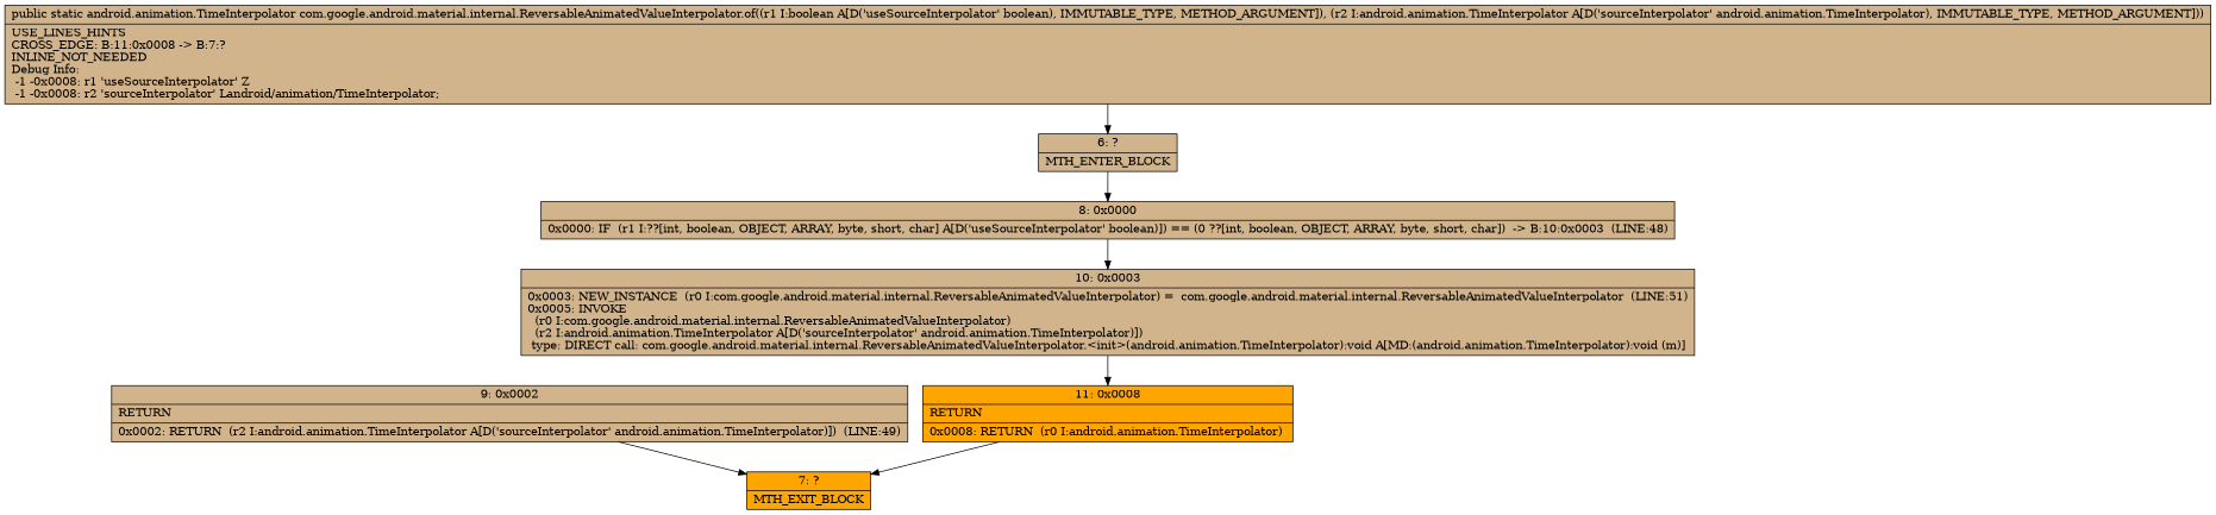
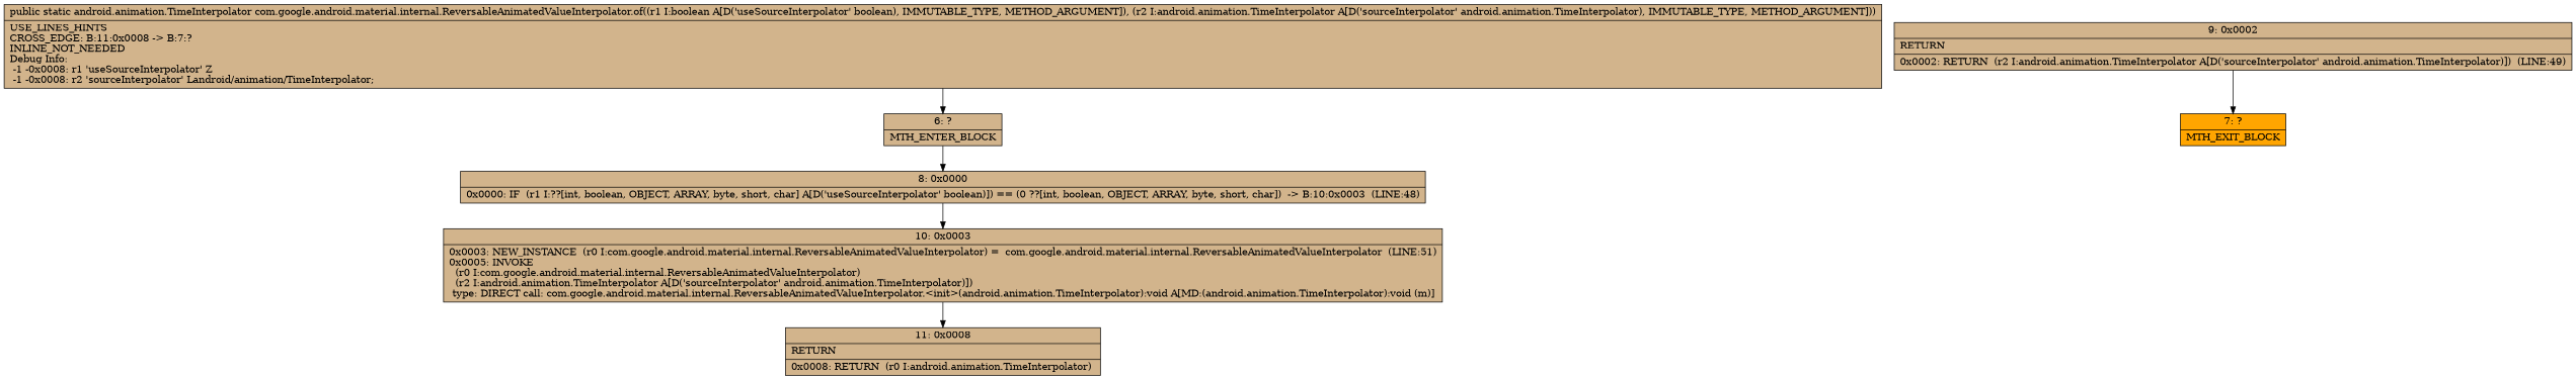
  digraph {
    node [fillcolor=tan shape=record style=filled]
    n1 [label="{6\:\ ?|MTH_ENTER_BLOCK\l}"]
    n2 [label="{8\:\ 0x0000|0x0000: IF  (r1 I:??[int, boolean, OBJECT, ARRAY, byte, short, char] A[D('useSourceInterpolator' boolean)]) == (0 ??[int, boolean, OBJECT, ARRAY, byte, short, char])  \-\> B:10:0x0003  (LINE:48)\l}"]
    n3 [label="{10\:\ 0x0003|0x0003: NEW_INSTANCE  (r0 I:com.google.android.material.internal.ReversableAnimatedValueInterpolator) =  com.google.android.material.internal.ReversableAnimatedValueInterpolator  (LINE:51)\l0x0005: INVOKE  \l  (r0 I:com.google.android.material.internal.ReversableAnimatedValueInterpolator)\l  (r2 I:android.animation.TimeInterpolator A[D('sourceInterpolator' android.animation.TimeInterpolator)])\l type: DIRECT call: com.google.android.material.internal.ReversableAnimatedValueInterpolator.\<init\>(android.animation.TimeInterpolator):void A[MD:(android.animation.TimeInterpolator):void (m)]\l}"]
    n4 [label="{9\:\ 0x0002|RETURN\l|0x0002: RETURN  (r2 I:android.animation.TimeInterpolator A[D('sourceInterpolator' android.animation.TimeInterpolator)])  (LINE:49)\l}"]
    n5 [fillcolor=orange label="{7\:\ ?|MTH_EXIT_BLOCK\l}"]
-   n6 [fillcolor=orange label="{11\:\ 0x0008|RETURN\l|0x0008: RETURN  (r0 I:android.animation.TimeInterpolator) \l}"]
+   n6 [label="{11\:\ 0x0008|RETURN\l|0x0008: RETURN  (r0 I:android.animation.TimeInterpolator) \l}"]
    n7 [label="{public static android.animation.TimeInterpolator com.google.android.material.internal.ReversableAnimatedValueInterpolator.of((r1 I:boolean A[D('useSourceInterpolator' boolean), IMMUTABLE_TYPE, METHOD_ARGUMENT]), (r2 I:android.animation.TimeInterpolator A[D('sourceInterpolator' android.animation.TimeInterpolator), IMMUTABLE_TYPE, METHOD_ARGUMENT]))  | USE_LINES_HINTS\lCROSS_EDGE: B:11:0x0008 \-\> B:7:?\lINLINE_NOT_NEEDED\lDebug Info:\l  \-1 \-0x0008: r1 'useSourceInterpolator' Z\l  \-1 \-0x0008: r2 'sourceInterpolator' Landroid\/animation\/TimeInterpolator;\l}"]
    n1 -> n2
    n2 -> n3
    n3 -> n6
    n4 -> n5
-   n6 -> n5
    n7 -> n1
  }
